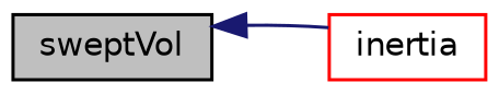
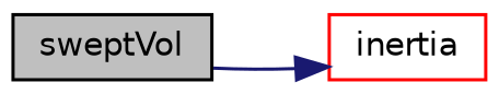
  digraph {
    rankdir=LR
    node [fontname=Helvetica fontsize=10 shape=record]
    n1 [color=black fillcolor=grey75 fontcolor=black height=0.2 label=sweptVol style=filled width=0.4]
    n2 [color=red height=0.2 label=inertia width=0.4]
-   n2 -> n1 [color=midnightblue fontname=Helvetica fontsize=10 labelfontname=Helvetica labelfontsize=10 style=solid]
+   n1 -> n2 [color=midnightblue fontname=Helvetica fontsize=10 labelfontname=Helvetica labelfontsize=10 style=solid]
  }
